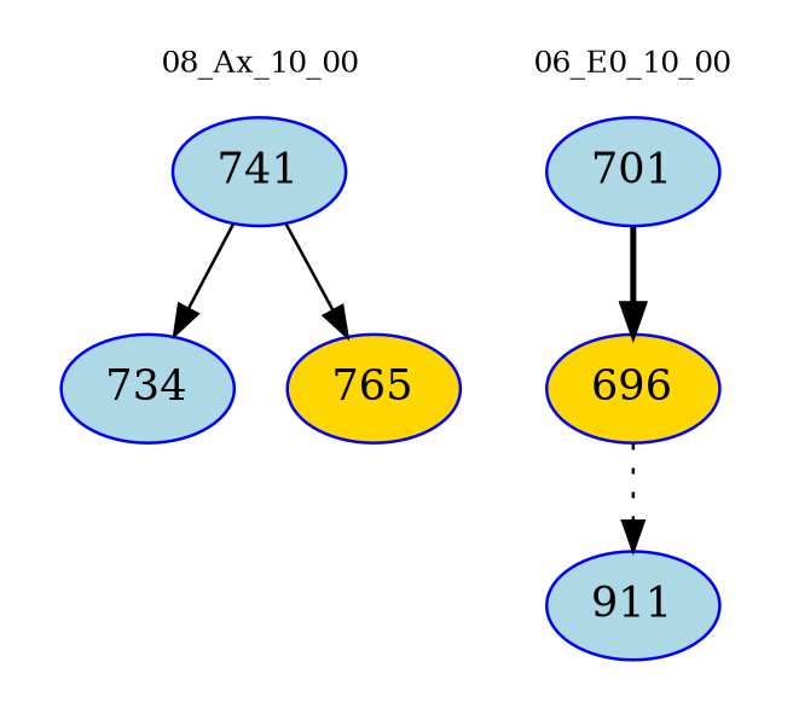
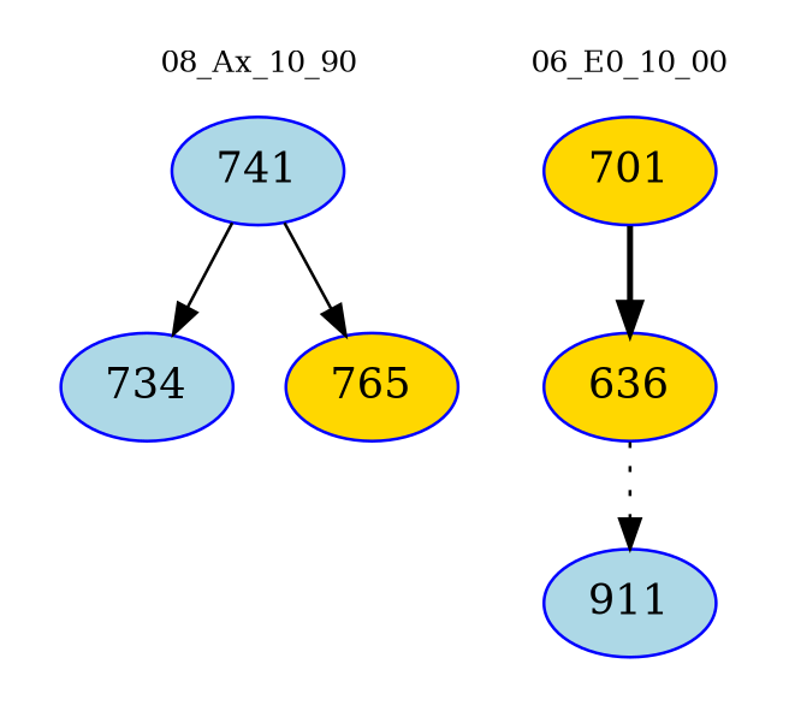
  digraph {
    node [color=blue fillcolor=lightblue style=filled]
    edge [color=black style=solid]
    n1 [label=741]
    n2 [label=734]
    n3 [fillcolor=gold label=765]
-   n4 [label=701]
-   n5 [fillcolor=gold label=696]
+   n4 [fillcolor=gold label=701]
+   n5 [fillcolor=gold label=636]
    n6 [label=911]
    subgraph cluster_1 {
      color=white
      fontsize=10
-     label="08_Ax_10_00"
+     label="08_Ax_10_90"
      n1
      n2
      n3
    }
    subgraph cluster_2 {
      color=white
      fontsize=10
      label="06_E0_10_00"
      n4
      n5
      n6
    }
    n1 -> n2
    n1 -> n3
    n4 -> n5 [style=bold]
    n5 -> n6 [style=dotted]
  }
